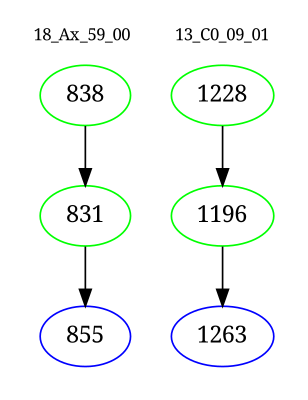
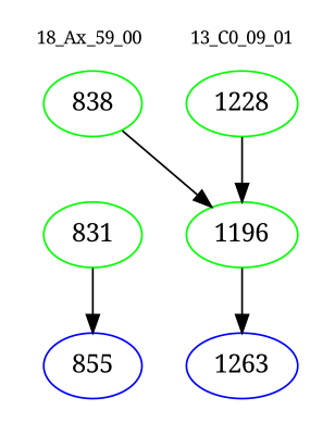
  digraph {
    fontname="Noto Serif"
    node [color=green fontname="Noto Serif"]
    edge [color=black fontname="Noto Serif"]
    n1 [label=838]
    n2 [label=831]
    n3 [color=blue label=855]
    n4 [label=1228]
    n5 [label=1196]
    n6 [color=blue label=1263]
    subgraph cluster_1 {
      color=white
      fontsize=10
      label="18_Ax_59_00"
      n1
      n2
      n3
    }
    subgraph cluster_2 {
      color=white
      fontsize=10
      label="13_C0_09_01"
      n4
      n5
      n6
    }
-   n1 -> n2
+   n1 -> n5
    n2 -> n3
    n4 -> n5
    n5 -> n6
  }
